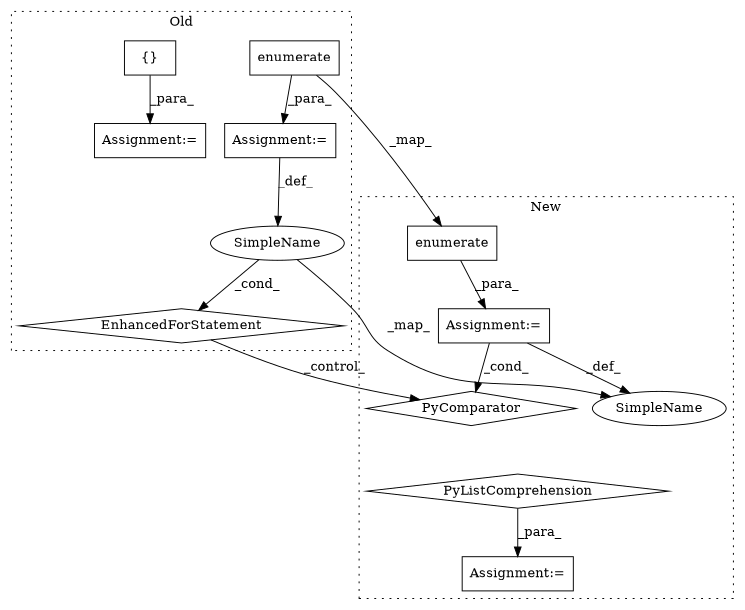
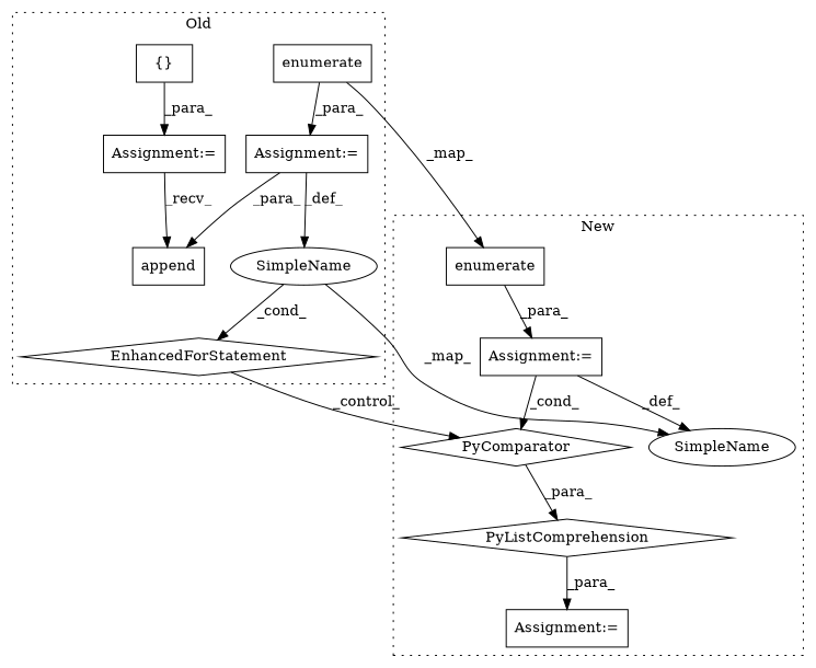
  digraph {
    node [a=7 l="10,1" s="2344,2440" shape=box]
    n1 [a=32 label=enumerate s="2417,2439"]
    n2 [l="63,2" label="Assignment:="]
    n3 [a=70 l="63,2" label=EnhancedForStatement shape=diamond]
+   n4 [a=32 l="7,1" label=append s="2621,2639"]
    n5 [l=1 label="Assignment:=" s=2265]
    n6 [a=4 l=2 label="{}" s=2288]
    n7 [a=42 l=3 label=SimpleName s=2411 shape=ellipse]
    n8 [a=32 label=enumerate s="2586,2608"]
    n9 [l=41 label="Assignment:=" s=2577]
    n10 [a=113 l=41 label=PyComparator s=2577 shape=diamond]
    n11 [a=109 l=163 label=PyListComprehension s=2463 shape=diamond]
    n12 [l=12 label="Assignment:=" s=2451]
    n13 [a=42 l=3 label=SimpleName s=2580 shape=ellipse]
    subgraph cluster_1 {
      label=Old
      style=dotted
      n1
      n2
      n3
+     n4
      n5
      n6
      n7
    }
    subgraph cluster_2 {
      label=New
      style=dotted
      n8
      n9
      n10
      n11
      n12
      n13
    }
    n1 -> n2 [label=_para_]
    n1 -> n8 [label=_map_]
+   n2 -> n4 [label=_para_]
    n2 -> n7 [label=_def_]
    n3 -> n10 [label=_control_]
+   n5 -> n4 [label=_recv_]
    n6 -> n5 [label=_para_]
    n7 -> n3 [label=_cond_]
    n7 -> n13 [label=_map_]
    n8 -> n9 [label=_para_]
    n9 -> n10 [label=_cond_]
    n9 -> n13 [label=_def_]
+   n10 -> n11 [label=_para_]
    n11 -> n12 [label=_para_]
  }
